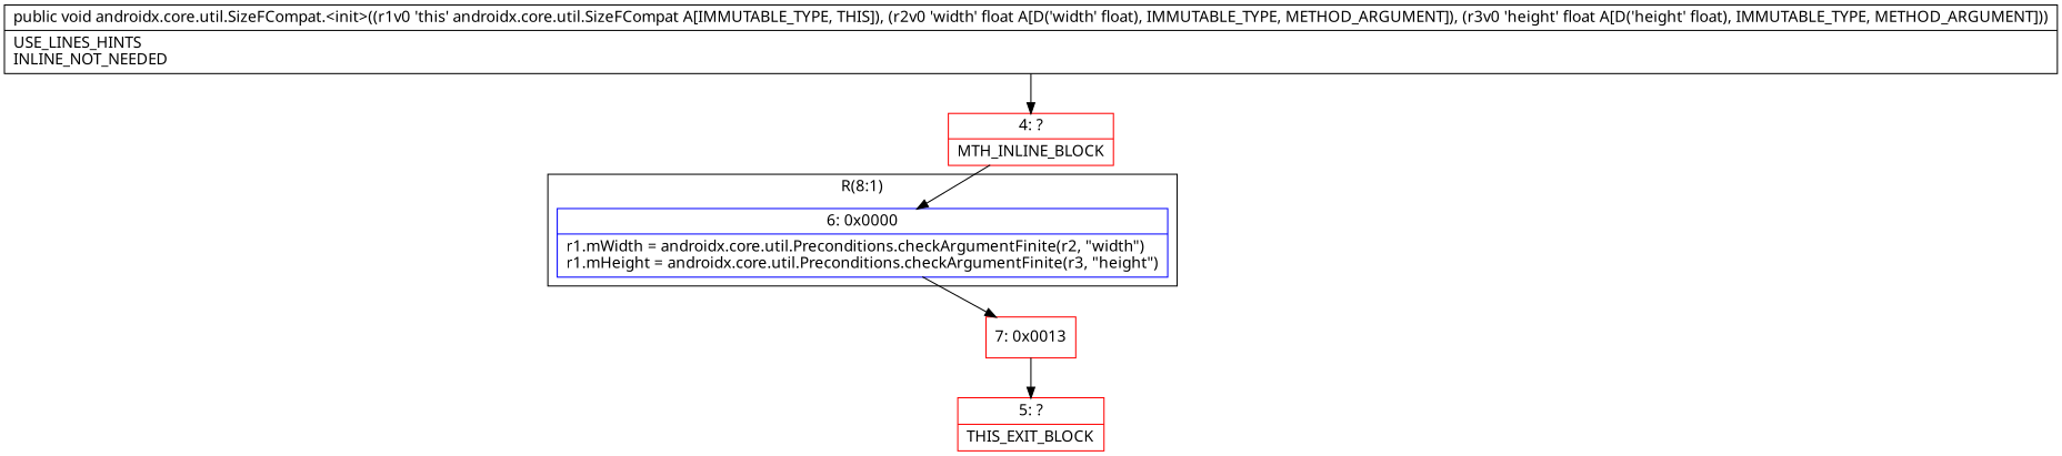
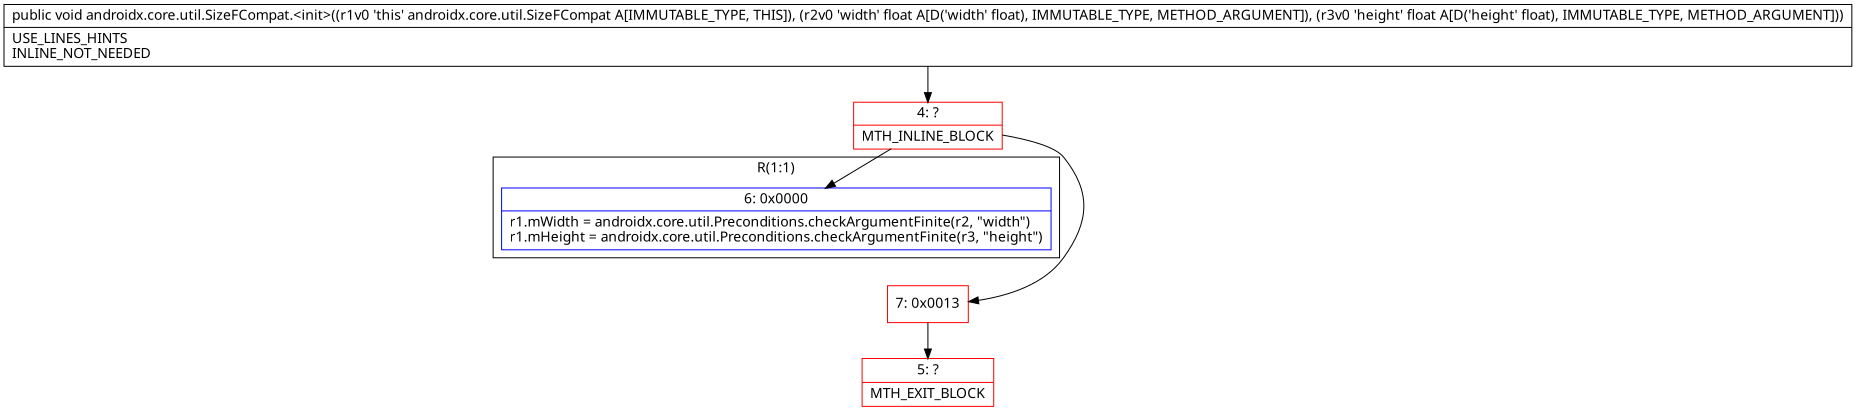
  digraph {
    fontname="Noto Sans"
    node [color=red fontname="Noto Sans" shape=record]
    edge [fontname="Noto Sans"]
    n1 [color=blue label="{6\:\ 0x0000|r1.mWidth = androidx.core.util.Preconditions.checkArgumentFinite(r2, \"width\")\lr1.mHeight = androidx.core.util.Preconditions.checkArgumentFinite(r3, \"height\")\l}"]
    n2 [label="{7\:\ 0x0013}"]
-   n3 [label="{5\:\ ?|THIS_EXIT_BLOCK\l}"]
+   n3 [label="{5\:\ ?|MTH_EXIT_BLOCK\l}"]
    n4 [label="{4\:\ ?|MTH_INLINE_BLOCK\l}"]
    n5 [label="{public void androidx.core.util.SizeFCompat.\<init\>((r1v0 'this' androidx.core.util.SizeFCompat A[IMMUTABLE_TYPE, THIS]), (r2v0 'width' float A[D('width' float), IMMUTABLE_TYPE, METHOD_ARGUMENT]), (r3v0 'height' float A[D('height' float), IMMUTABLE_TYPE, METHOD_ARGUMENT]))  | USE_LINES_HINTS\lINLINE_NOT_NEEDED\l}" color=""]
    subgraph cluster_1 {
-     label="R(8:1)"
+     label="R(1:1)"
      n1
    }
-   n1 -> n2
+   n4 -> n2
    n2 -> n3
    n4 -> n1
    n5 -> n4
  }
